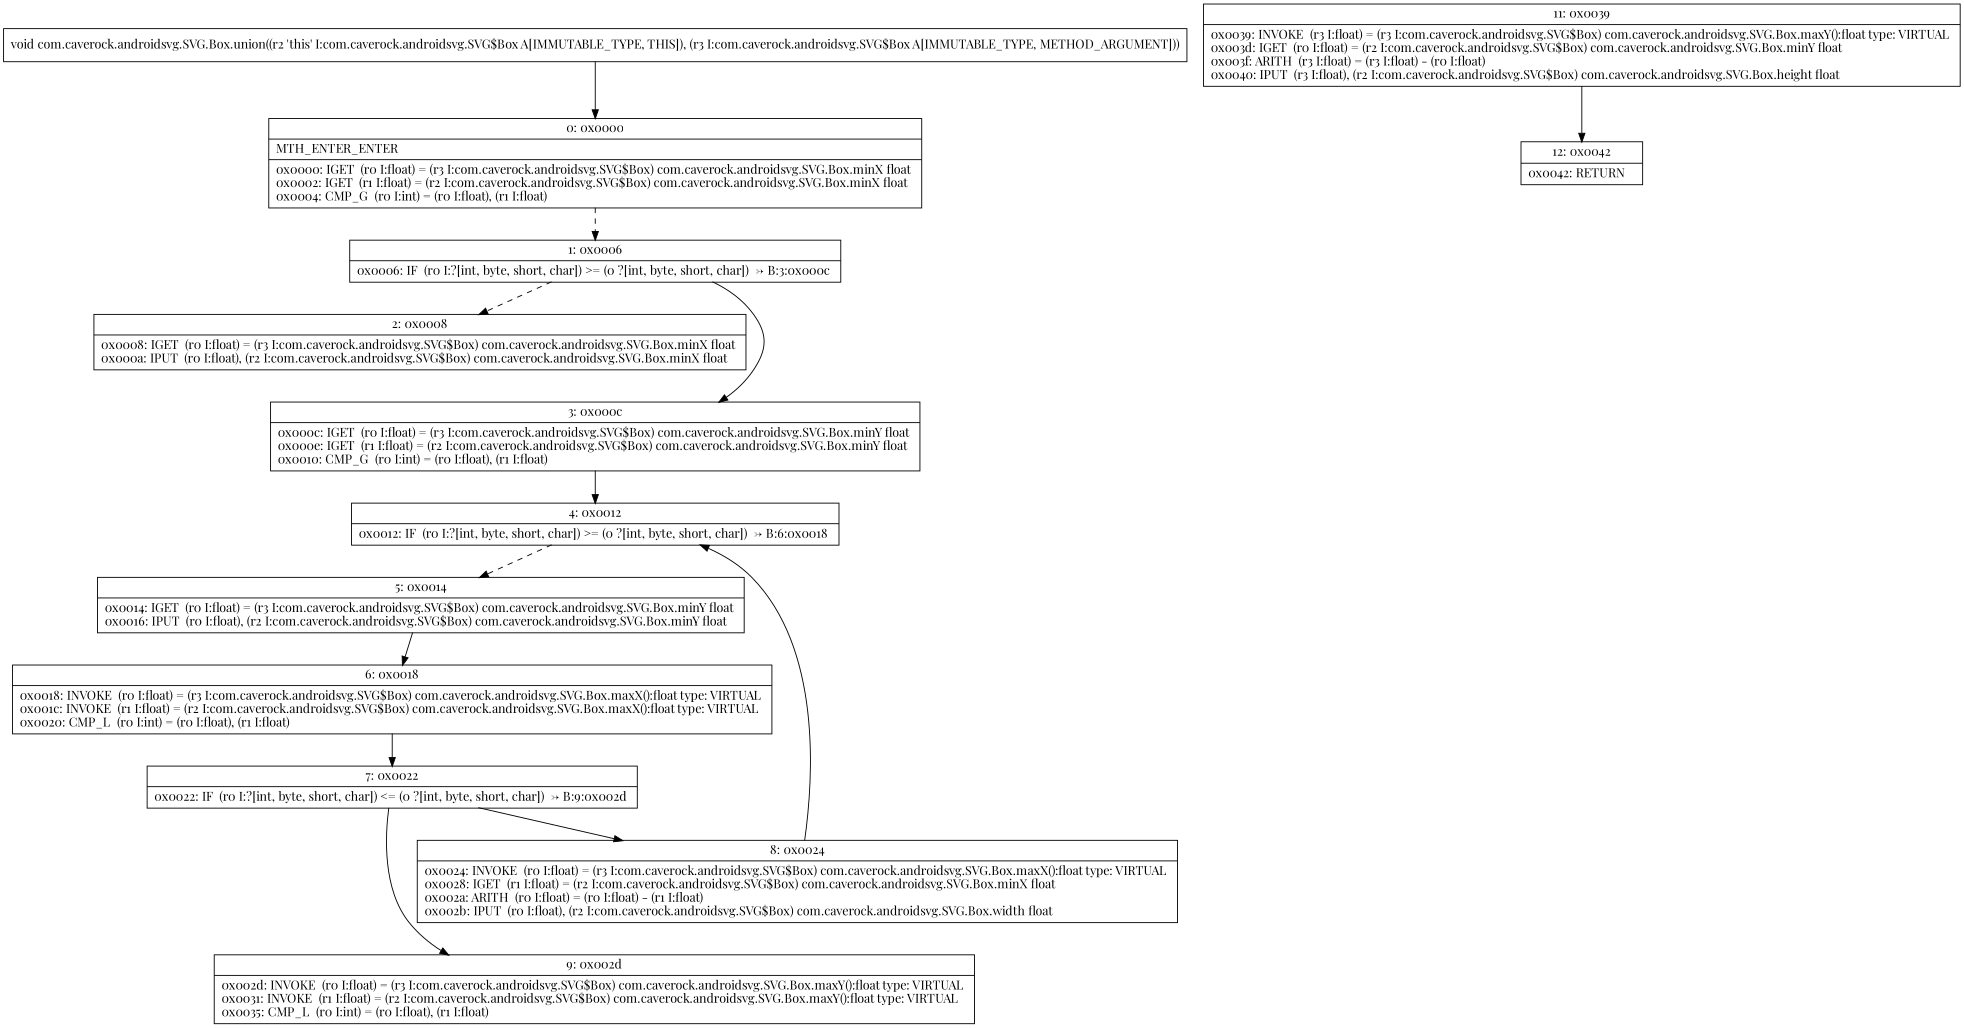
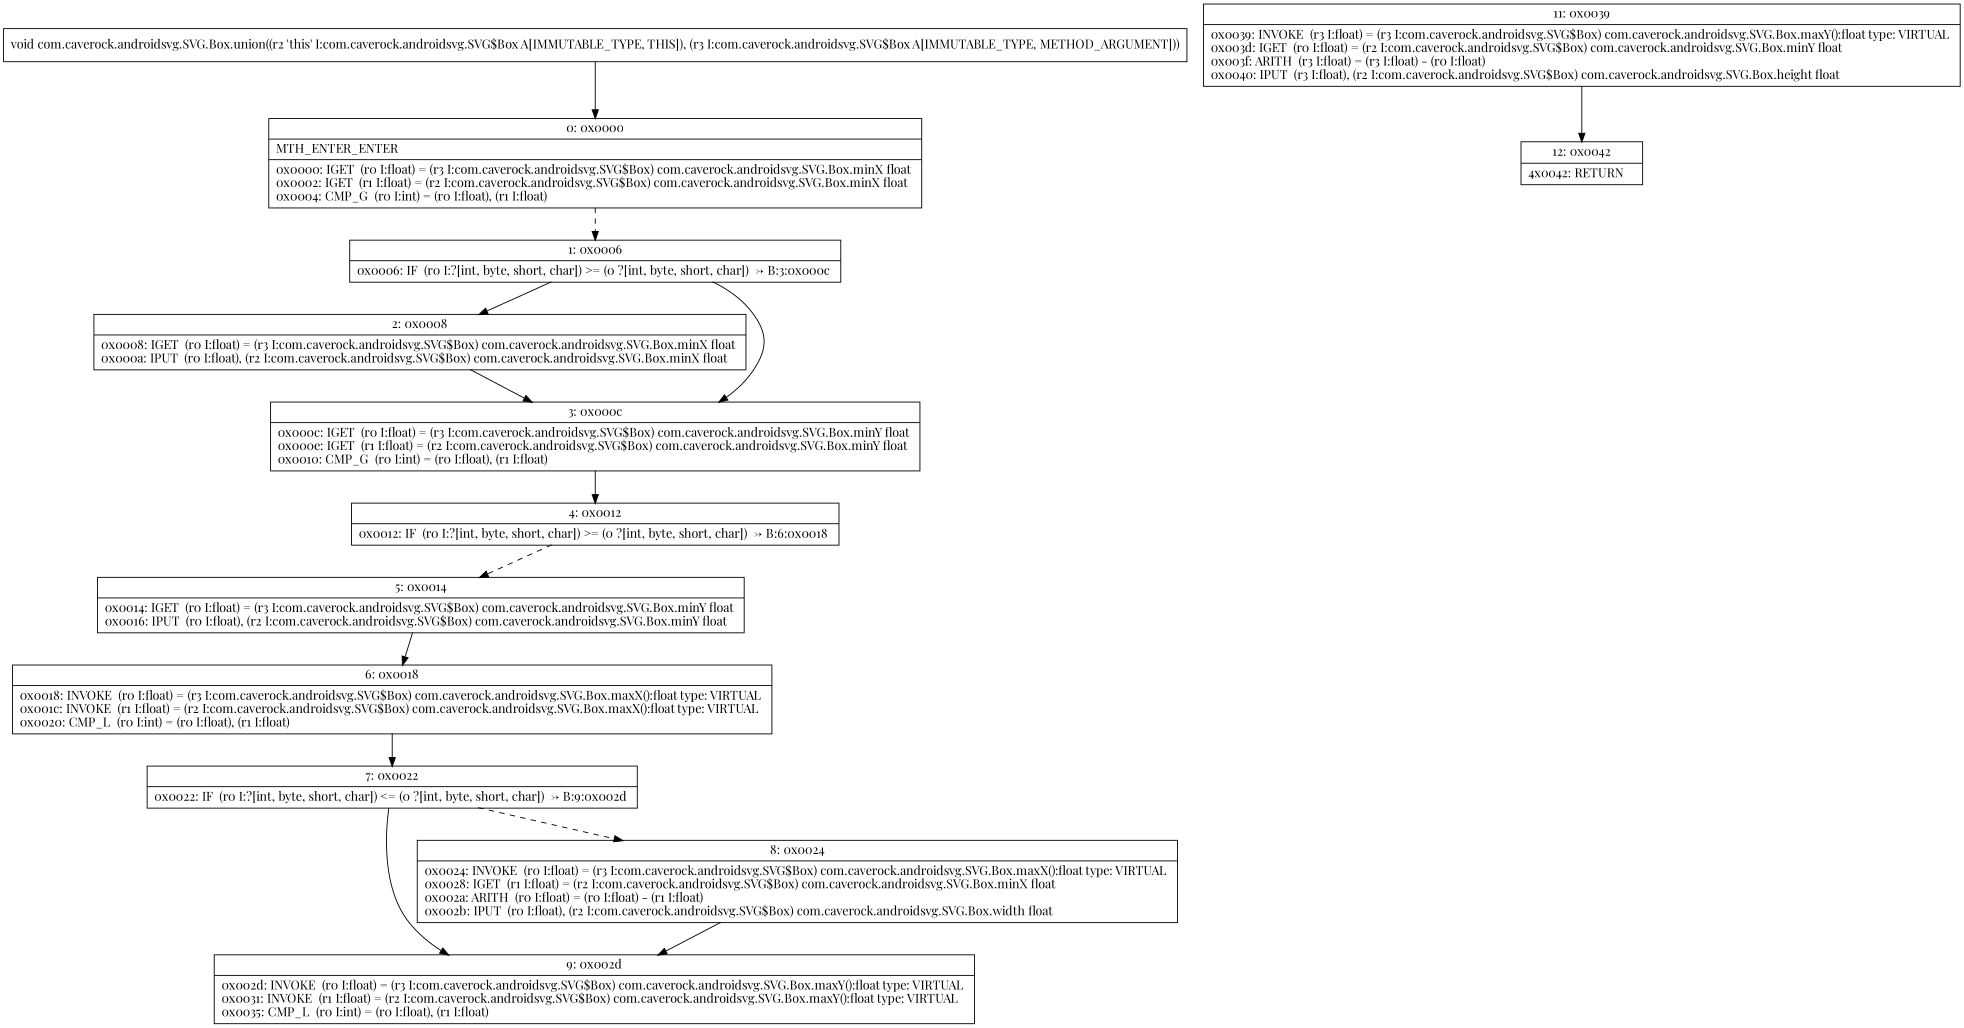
  digraph {
    fontname="Playfair Display"
    node [fontname="Playfair Display" shape=record]
    edge [fontname="Playfair Display"]
    n1 [label="{0\:\ 0x0000|MTH_ENTER_ENTER\l|0x0000: IGET  (r0 I:float) = (r3 I:com.caverock.androidsvg.SVG$Box) com.caverock.androidsvg.SVG.Box.minX float \l0x0002: IGET  (r1 I:float) = (r2 I:com.caverock.androidsvg.SVG$Box) com.caverock.androidsvg.SVG.Box.minX float \l0x0004: CMP_G  (r0 I:int) = (r0 I:float), (r1 I:float) \l}"]
    n2 [label="{1\:\ 0x0006|0x0006: IF  (r0 I:?[int, byte, short, char]) \>= (0 ?[int, byte, short, char])  \-\> B:3:0x000c \l}"]
    n3 [label="{2\:\ 0x0008|0x0008: IGET  (r0 I:float) = (r3 I:com.caverock.androidsvg.SVG$Box) com.caverock.androidsvg.SVG.Box.minX float \l0x000a: IPUT  (r0 I:float), (r2 I:com.caverock.androidsvg.SVG$Box) com.caverock.androidsvg.SVG.Box.minX float \l}"]
    n4 [label="{3\:\ 0x000c|0x000c: IGET  (r0 I:float) = (r3 I:com.caverock.androidsvg.SVG$Box) com.caverock.androidsvg.SVG.Box.minY float \l0x000e: IGET  (r1 I:float) = (r2 I:com.caverock.androidsvg.SVG$Box) com.caverock.androidsvg.SVG.Box.minY float \l0x0010: CMP_G  (r0 I:int) = (r0 I:float), (r1 I:float) \l}"]
    n5 [label="{4\:\ 0x0012|0x0012: IF  (r0 I:?[int, byte, short, char]) \>= (0 ?[int, byte, short, char])  \-\> B:6:0x0018 \l}"]
    n6 [label="{5\:\ 0x0014|0x0014: IGET  (r0 I:float) = (r3 I:com.caverock.androidsvg.SVG$Box) com.caverock.androidsvg.SVG.Box.minY float \l0x0016: IPUT  (r0 I:float), (r2 I:com.caverock.androidsvg.SVG$Box) com.caverock.androidsvg.SVG.Box.minY float \l}"]
    n7 [label="{6\:\ 0x0018|0x0018: INVOKE  (r0 I:float) = (r3 I:com.caverock.androidsvg.SVG$Box) com.caverock.androidsvg.SVG.Box.maxX():float type: VIRTUAL \l0x001c: INVOKE  (r1 I:float) = (r2 I:com.caverock.androidsvg.SVG$Box) com.caverock.androidsvg.SVG.Box.maxX():float type: VIRTUAL \l0x0020: CMP_L  (r0 I:int) = (r0 I:float), (r1 I:float) \l}"]
    n8 [label="{7\:\ 0x0022|0x0022: IF  (r0 I:?[int, byte, short, char]) \<= (0 ?[int, byte, short, char])  \-\> B:9:0x002d \l}"]
    n9 [label="{8\:\ 0x0024|0x0024: INVOKE  (r0 I:float) = (r3 I:com.caverock.androidsvg.SVG$Box) com.caverock.androidsvg.SVG.Box.maxX():float type: VIRTUAL \l0x0028: IGET  (r1 I:float) = (r2 I:com.caverock.androidsvg.SVG$Box) com.caverock.androidsvg.SVG.Box.minX float \l0x002a: ARITH  (r0 I:float) = (r0 I:float) \- (r1 I:float) \l0x002b: IPUT  (r0 I:float), (r2 I:com.caverock.androidsvg.SVG$Box) com.caverock.androidsvg.SVG.Box.width float \l}"]
    n10 [label="{9\:\ 0x002d|0x002d: INVOKE  (r0 I:float) = (r3 I:com.caverock.androidsvg.SVG$Box) com.caverock.androidsvg.SVG.Box.maxY():float type: VIRTUAL \l0x0031: INVOKE  (r1 I:float) = (r2 I:com.caverock.androidsvg.SVG$Box) com.caverock.androidsvg.SVG.Box.maxY():float type: VIRTUAL \l0x0035: CMP_L  (r0 I:int) = (r0 I:float), (r1 I:float) \l}"]
    n11 [label="{11\:\ 0x0039|0x0039: INVOKE  (r3 I:float) = (r3 I:com.caverock.androidsvg.SVG$Box) com.caverock.androidsvg.SVG.Box.maxY():float type: VIRTUAL \l0x003d: IGET  (r0 I:float) = (r2 I:com.caverock.androidsvg.SVG$Box) com.caverock.androidsvg.SVG.Box.minY float \l0x003f: ARITH  (r3 I:float) = (r3 I:float) \- (r0 I:float) \l0x0040: IPUT  (r3 I:float), (r2 I:com.caverock.androidsvg.SVG$Box) com.caverock.androidsvg.SVG.Box.height float \l}"]
-   n12 [label="{12\:\ 0x0042|0x0042: RETURN   \l}"]
+   n12 [label="{12\:\ 0x0042|4x0042: RETURN   \l}"]
    n13 [label="{void com.caverock.androidsvg.SVG.Box.union((r2 'this' I:com.caverock.androidsvg.SVG$Box A[IMMUTABLE_TYPE, THIS]), (r3 I:com.caverock.androidsvg.SVG$Box A[IMMUTABLE_TYPE, METHOD_ARGUMENT])) }"]
    n1 -> n2 [style=dashed]
-   n2 -> n3 [style=dashed]
+   n2 -> n3 [style=solid]
    n2 -> n4
+   n3 -> n4
    n4 -> n5
    n5 -> n6 [style=dashed]
    n6 -> n7
    n7 -> n8
-   n8 -> n9 [style=solid]
+   n8 -> n9 [style=dashed]
    n8 -> n10
-   n9 -> n5
+   n9 -> n10
    n11 -> n12
    n13 -> n1
  }
